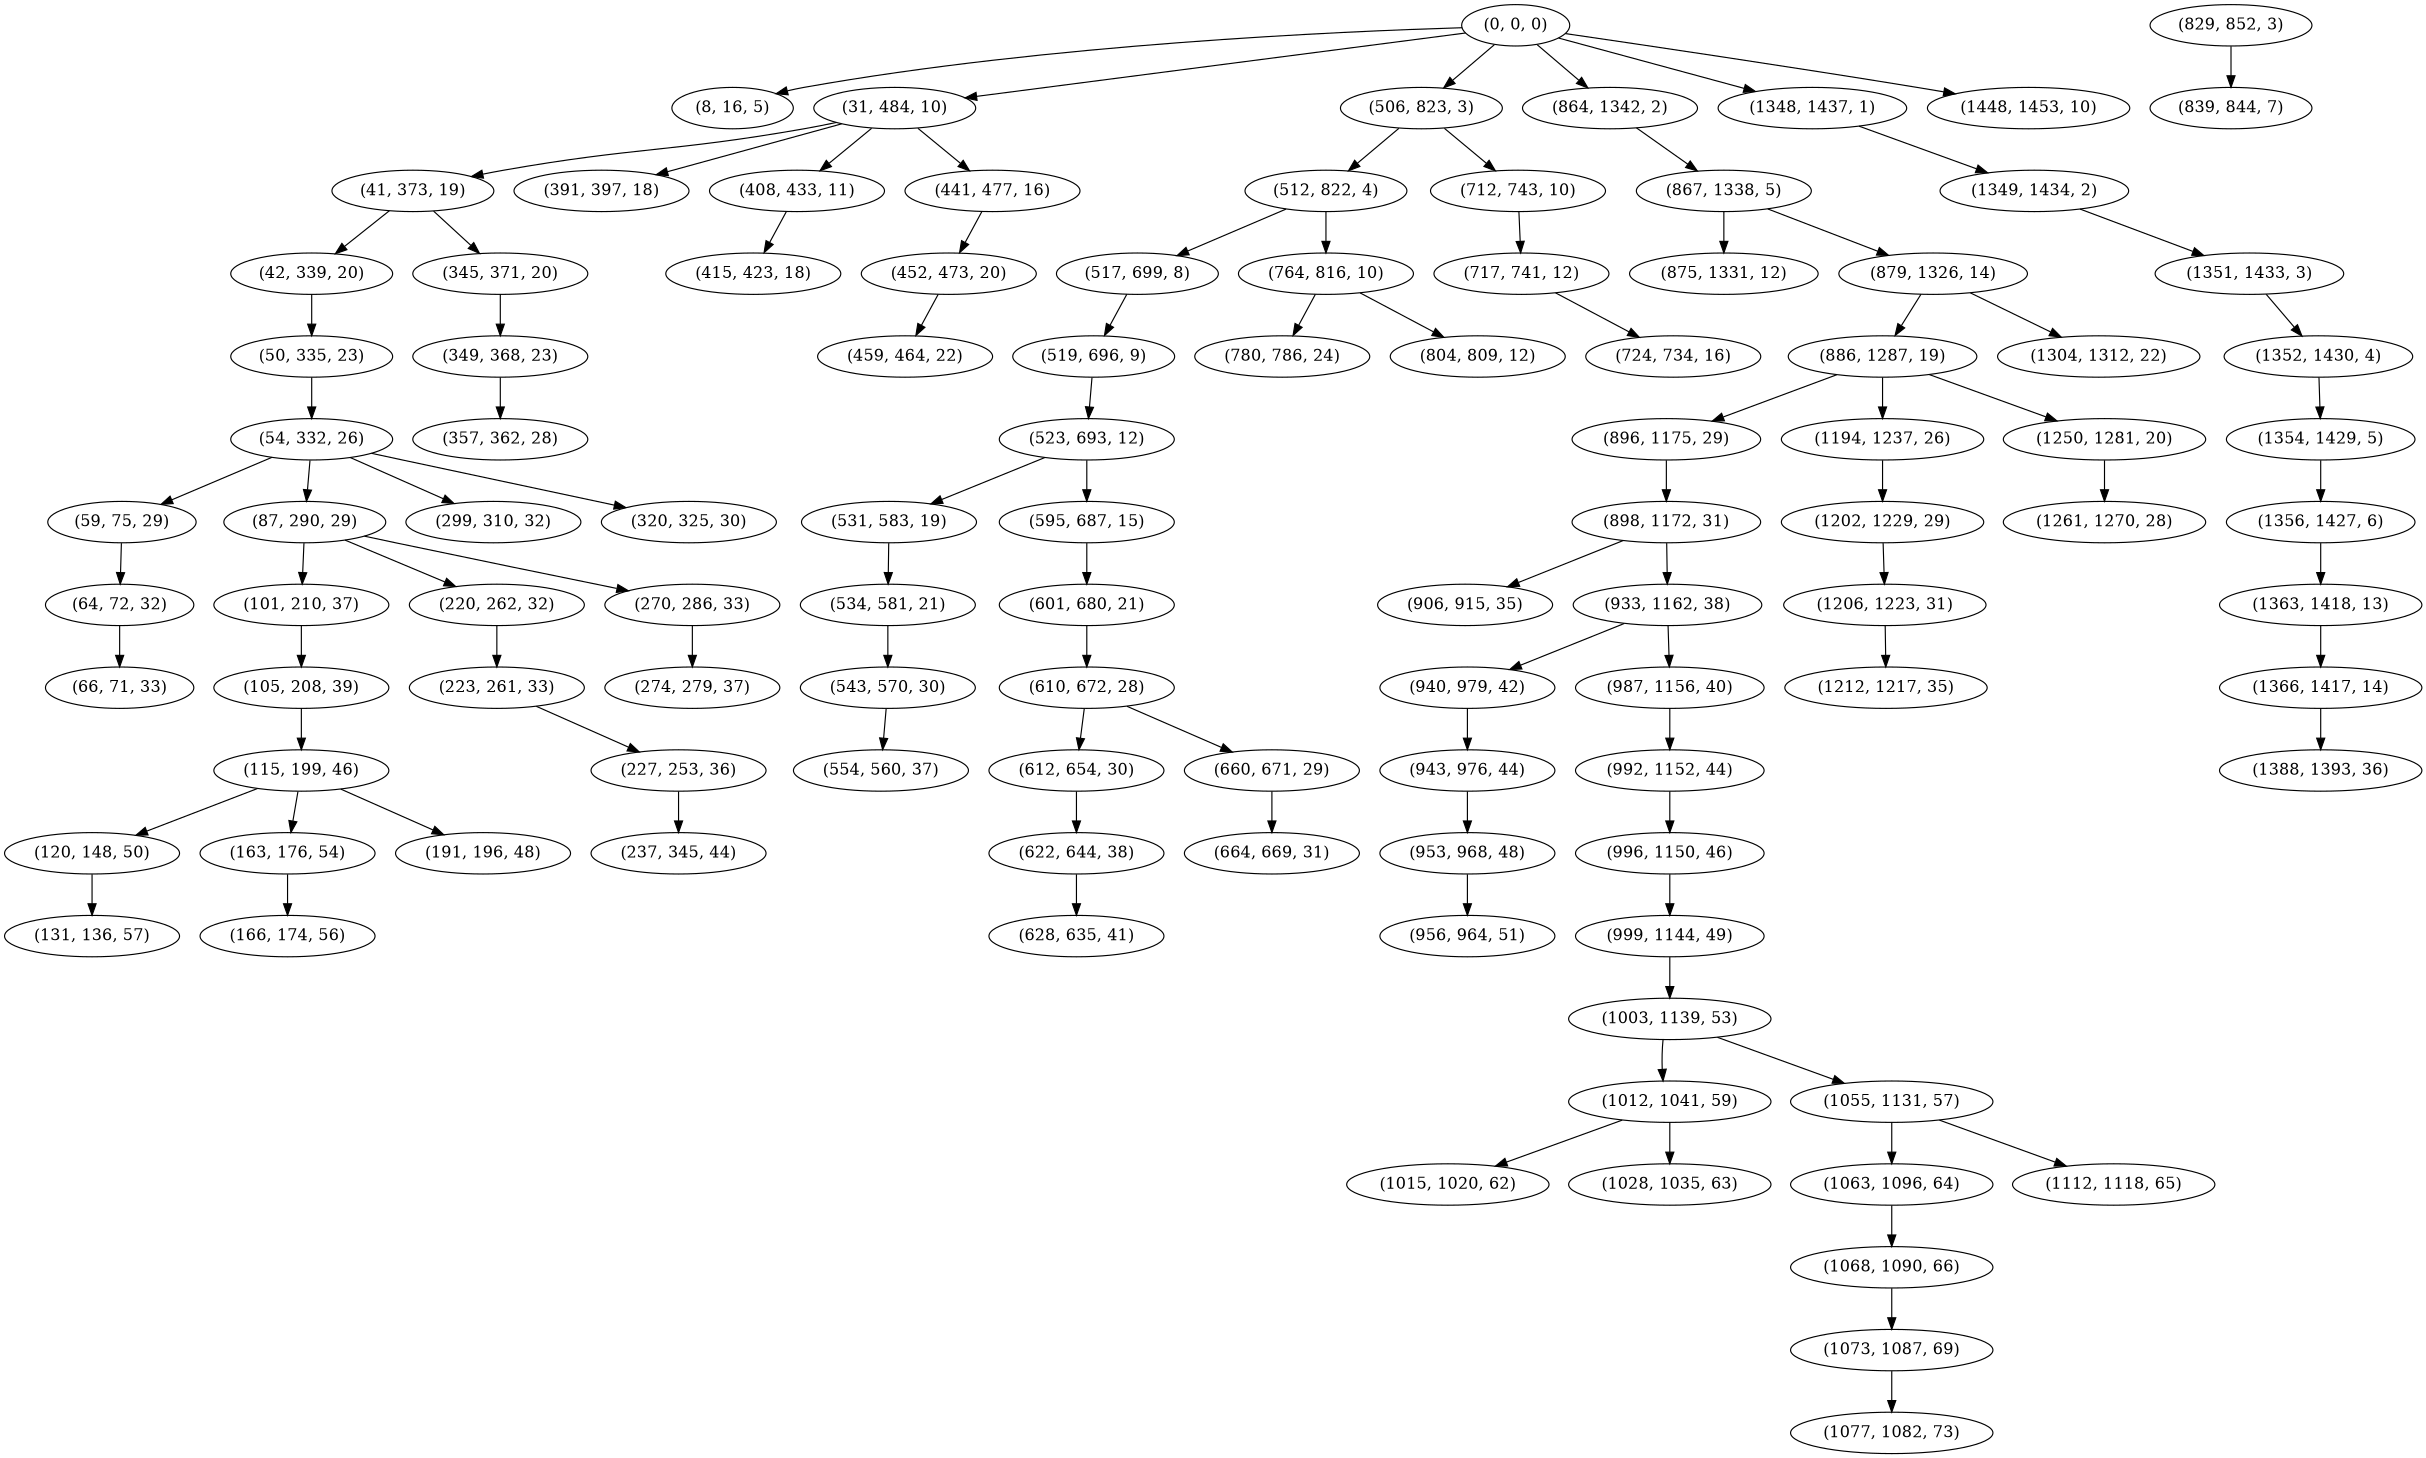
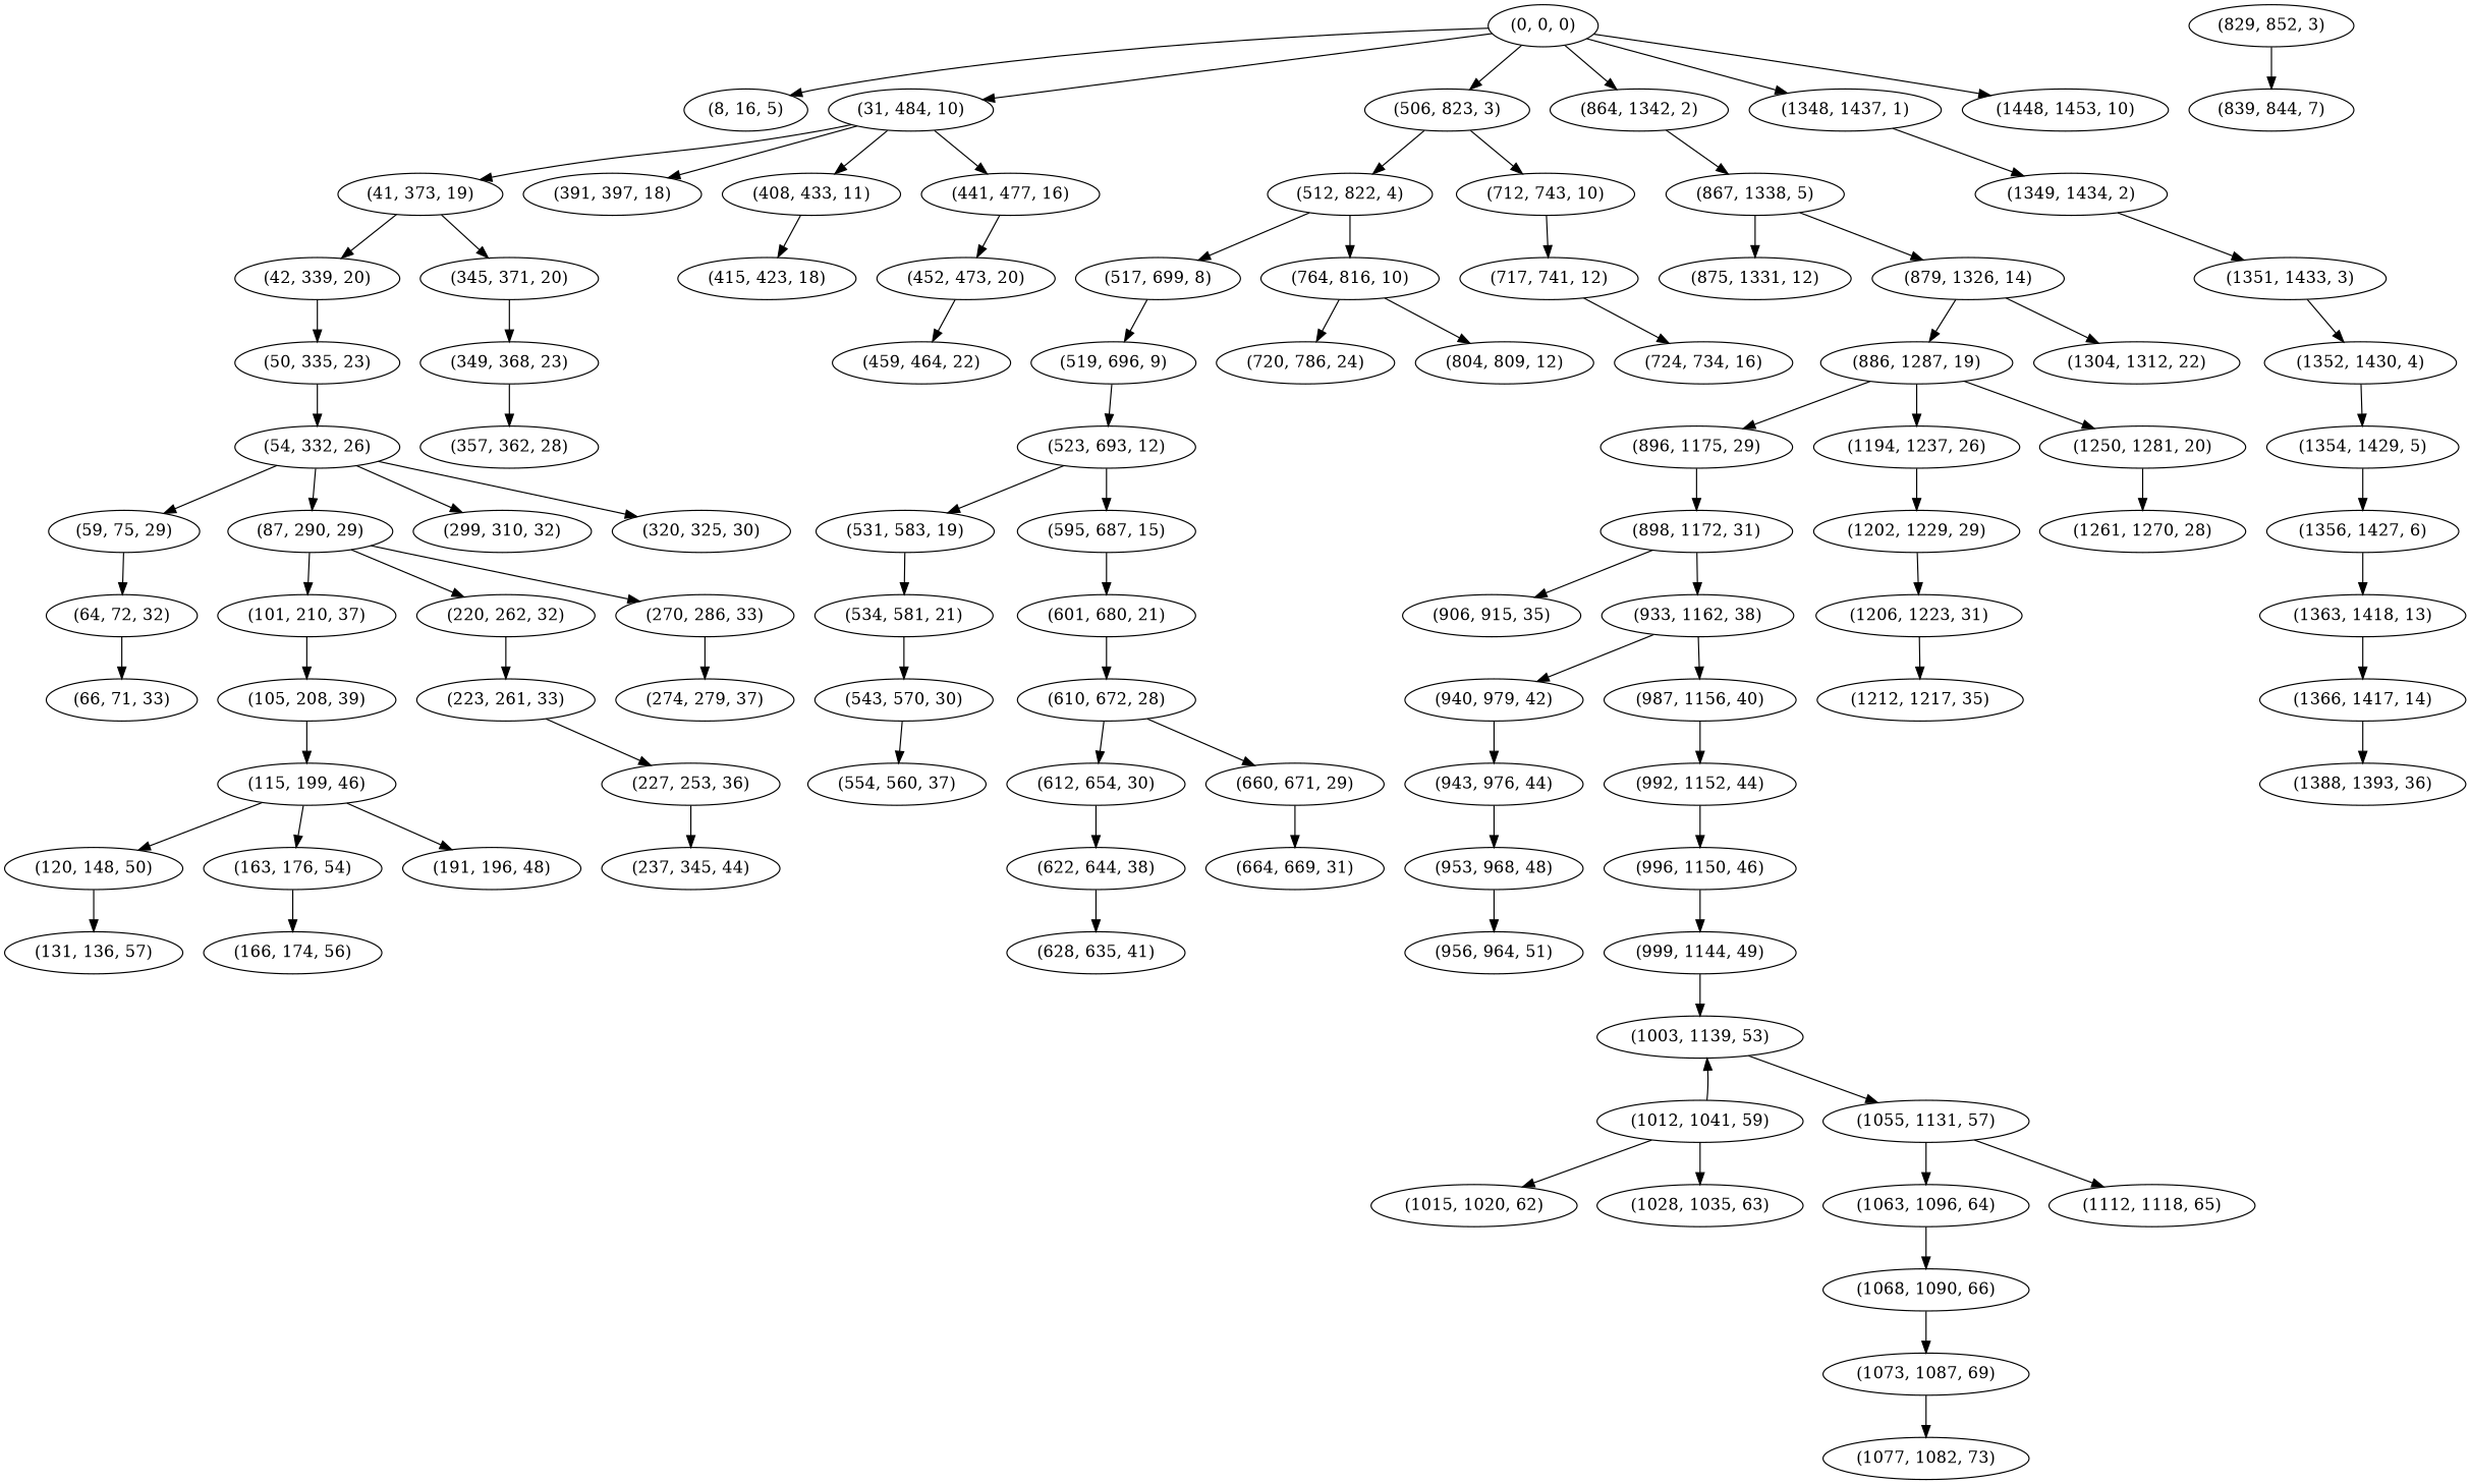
  digraph {
    "(0, 0, 0)"
    "(8, 16, 5)"
    "(31, 484, 10)"
    "(506, 823, 3)"
    "(864, 1342, 2)"
    "(1348, 1437, 1)"
    "(1448, 1453, 10)"
    "(41, 373, 19)"
    "(391, 397, 18)"
    "(408, 433, 11)"
    "(441, 477, 16)"
    "(512, 822, 4)"
    "(712, 743, 10)"
    "(829, 852, 3)"
    "(839, 844, 7)"
    "(867, 1338, 5)"
    "(1349, 1434, 2)"
    "(42, 339, 20)"
    "(345, 371, 20)"
    "(415, 423, 18)"
    "(452, 473, 20)"
    "(50, 335, 23)"
    "(349, 368, 23)"
    "(54, 332, 26)"
    "(59, 75, 29)"
    "(87, 290, 29)"
    "(299, 310, 32)"
    "(320, 325, 30)"
    "(64, 72, 32)"
    "(101, 210, 37)"
    "(220, 262, 32)"
    "(270, 286, 33)"
    "(66, 71, 33)"
    "(105, 208, 39)"
    "(223, 261, 33)"
    "(274, 279, 37)"
    "(115, 199, 46)"
    "(120, 148, 50)"
    "(163, 176, 54)"
    "(191, 196, 48)"
    "(131, 136, 57)"
    "(166, 174, 56)"
    "(227, 253, 36)"
    n44 [label="(237, 345, 44)"]
    "(357, 362, 28)"
    "(459, 464, 22)"
    "(517, 699, 8)"
    "(764, 816, 10)"
    "(519, 696, 9)"
    "(717, 741, 12)"
-   "(780, 786, 24)"
+   "(780, 786, 24)" [label="(720, 786, 24)"]
    "(804, 809, 12)"
    "(523, 693, 12)"
    "(531, 583, 19)"
    "(595, 687, 15)"
    "(534, 581, 21)"
    "(601, 680, 21)"
    "(543, 570, 30)"
    "(554, 560, 37)"
    "(610, 672, 28)"
    "(612, 654, 30)"
    "(660, 671, 29)"
    "(622, 644, 38)"
    "(664, 669, 31)"
    "(628, 635, 41)"
    "(724, 734, 16)"
    "(875, 1331, 12)"
    "(879, 1326, 14)"
    "(886, 1287, 19)"
    "(1304, 1312, 22)"
    "(896, 1175, 29)"
    "(1194, 1237, 26)"
    "(1250, 1281, 20)"
    "(898, 1172, 31)"
    "(1202, 1229, 29)"
    "(1261, 1270, 28)"
    "(906, 915, 35)"
    "(933, 1162, 38)"
    "(940, 979, 42)"
    "(987, 1156, 40)"
    "(943, 976, 44)"
    "(992, 1152, 44)"
    "(953, 968, 48)"
    "(956, 964, 51)"
    "(996, 1150, 46)"
    "(999, 1144, 49)"
    "(1003, 1139, 53)"
    "(1012, 1041, 59)"
    "(1055, 1131, 57)"
    "(1015, 1020, 62)"
    "(1028, 1035, 63)"
    "(1063, 1096, 64)"
    "(1112, 1118, 65)"
    "(1068, 1090, 66)"
    "(1073, 1087, 69)"
    "(1077, 1082, 73)"
    "(1206, 1223, 31)"
    "(1212, 1217, 35)"
    "(1351, 1433, 3)"
    "(1352, 1430, 4)"
    "(1354, 1429, 5)"
    "(1356, 1427, 6)"
    "(1363, 1418, 13)"
    "(1366, 1417, 14)"
    "(1388, 1393, 36)"
    "(0, 0, 0)" -> "(8, 16, 5)"
    "(0, 0, 0)" -> "(31, 484, 10)"
    "(0, 0, 0)" -> "(506, 823, 3)"
    "(0, 0, 0)" -> "(864, 1342, 2)"
    "(0, 0, 0)" -> "(1348, 1437, 1)"
    "(0, 0, 0)" -> "(1448, 1453, 10)"
    "(31, 484, 10)" -> "(41, 373, 19)"
    "(31, 484, 10)" -> "(391, 397, 18)"
    "(31, 484, 10)" -> "(408, 433, 11)"
    "(31, 484, 10)" -> "(441, 477, 16)"
    "(506, 823, 3)" -> "(512, 822, 4)"
    "(506, 823, 3)" -> "(712, 743, 10)"
    "(864, 1342, 2)" -> "(867, 1338, 5)"
    "(1348, 1437, 1)" -> "(1349, 1434, 2)"
    "(41, 373, 19)" -> "(42, 339, 20)"
    "(41, 373, 19)" -> "(345, 371, 20)"
    "(408, 433, 11)" -> "(415, 423, 18)"
    "(441, 477, 16)" -> "(452, 473, 20)"
    "(512, 822, 4)" -> "(517, 699, 8)"
    "(512, 822, 4)" -> "(764, 816, 10)"
    "(712, 743, 10)" -> "(717, 741, 12)"
    "(829, 852, 3)" -> "(839, 844, 7)"
    "(867, 1338, 5)" -> "(875, 1331, 12)"
    "(867, 1338, 5)" -> "(879, 1326, 14)"
    "(1349, 1434, 2)" -> "(1351, 1433, 3)"
    "(42, 339, 20)" -> "(50, 335, 23)"
    "(345, 371, 20)" -> "(349, 368, 23)"
    "(452, 473, 20)" -> "(459, 464, 22)"
    "(50, 335, 23)" -> "(54, 332, 26)"
    "(349, 368, 23)" -> "(357, 362, 28)"
    "(54, 332, 26)" -> "(59, 75, 29)"
    "(54, 332, 26)" -> "(87, 290, 29)"
    "(54, 332, 26)" -> "(299, 310, 32)"
    "(54, 332, 26)" -> "(320, 325, 30)"
    "(59, 75, 29)" -> "(64, 72, 32)"
    "(87, 290, 29)" -> "(101, 210, 37)"
    "(87, 290, 29)" -> "(220, 262, 32)"
    "(87, 290, 29)" -> "(270, 286, 33)"
    "(64, 72, 32)" -> "(66, 71, 33)"
    "(101, 210, 37)" -> "(105, 208, 39)"
    "(220, 262, 32)" -> "(223, 261, 33)"
    "(270, 286, 33)" -> "(274, 279, 37)"
    "(105, 208, 39)" -> "(115, 199, 46)"
    "(223, 261, 33)" -> "(227, 253, 36)"
    "(115, 199, 46)" -> "(120, 148, 50)"
    "(115, 199, 46)" -> "(163, 176, 54)"
    "(115, 199, 46)" -> "(191, 196, 48)"
    "(120, 148, 50)" -> "(131, 136, 57)"
    "(163, 176, 54)" -> "(166, 174, 56)"
    "(227, 253, 36)" -> n44
    "(517, 699, 8)" -> "(519, 696, 9)"
    "(764, 816, 10)" -> "(780, 786, 24)"
    "(764, 816, 10)" -> "(804, 809, 12)"
    "(519, 696, 9)" -> "(523, 693, 12)"
    "(717, 741, 12)" -> "(724, 734, 16)"
    "(523, 693, 12)" -> "(531, 583, 19)"
    "(523, 693, 12)" -> "(595, 687, 15)"
    "(531, 583, 19)" -> "(534, 581, 21)"
    "(595, 687, 15)" -> "(601, 680, 21)"
    "(534, 581, 21)" -> "(543, 570, 30)"
    "(601, 680, 21)" -> "(610, 672, 28)"
    "(543, 570, 30)" -> "(554, 560, 37)"
    "(610, 672, 28)" -> "(612, 654, 30)"
    "(610, 672, 28)" -> "(660, 671, 29)"
    "(612, 654, 30)" -> "(622, 644, 38)"
    "(660, 671, 29)" -> "(664, 669, 31)"
    "(622, 644, 38)" -> "(628, 635, 41)"
    "(879, 1326, 14)" -> "(886, 1287, 19)"
    "(879, 1326, 14)" -> "(1304, 1312, 22)"
    "(886, 1287, 19)" -> "(896, 1175, 29)"
    "(886, 1287, 19)" -> "(1194, 1237, 26)"
    "(886, 1287, 19)" -> "(1250, 1281, 20)"
    "(896, 1175, 29)" -> "(898, 1172, 31)"
    "(1194, 1237, 26)" -> "(1202, 1229, 29)"
    "(1250, 1281, 20)" -> "(1261, 1270, 28)"
    "(898, 1172, 31)" -> "(906, 915, 35)"
    "(898, 1172, 31)" -> "(933, 1162, 38)"
    "(1202, 1229, 29)" -> "(1206, 1223, 31)"
    "(933, 1162, 38)" -> "(940, 979, 42)"
    "(933, 1162, 38)" -> "(987, 1156, 40)"
    "(940, 979, 42)" -> "(943, 976, 44)"
    "(987, 1156, 40)" -> "(992, 1152, 44)"
    "(943, 976, 44)" -> "(953, 968, 48)"
    "(992, 1152, 44)" -> "(996, 1150, 46)"
    "(953, 968, 48)" -> "(956, 964, 51)"
    "(996, 1150, 46)" -> "(999, 1144, 49)"
    "(999, 1144, 49)" -> "(1003, 1139, 53)"
-   "(1003, 1139, 53)" -> "(1012, 1041, 59)"
+   "(1012, 1041, 59)" -> "(1003, 1139, 53)"
    "(1003, 1139, 53)" -> "(1055, 1131, 57)"
    "(1012, 1041, 59)" -> "(1015, 1020, 62)"
    "(1012, 1041, 59)" -> "(1028, 1035, 63)"
    "(1055, 1131, 57)" -> "(1063, 1096, 64)"
    "(1055, 1131, 57)" -> "(1112, 1118, 65)"
    "(1063, 1096, 64)" -> "(1068, 1090, 66)"
    "(1068, 1090, 66)" -> "(1073, 1087, 69)"
    "(1073, 1087, 69)" -> "(1077, 1082, 73)"
    "(1206, 1223, 31)" -> "(1212, 1217, 35)"
    "(1351, 1433, 3)" -> "(1352, 1430, 4)"
    "(1352, 1430, 4)" -> "(1354, 1429, 5)"
    "(1354, 1429, 5)" -> "(1356, 1427, 6)"
    "(1356, 1427, 6)" -> "(1363, 1418, 13)"
    "(1363, 1418, 13)" -> "(1366, 1417, 14)"
    "(1366, 1417, 14)" -> "(1388, 1393, 36)"
  }
